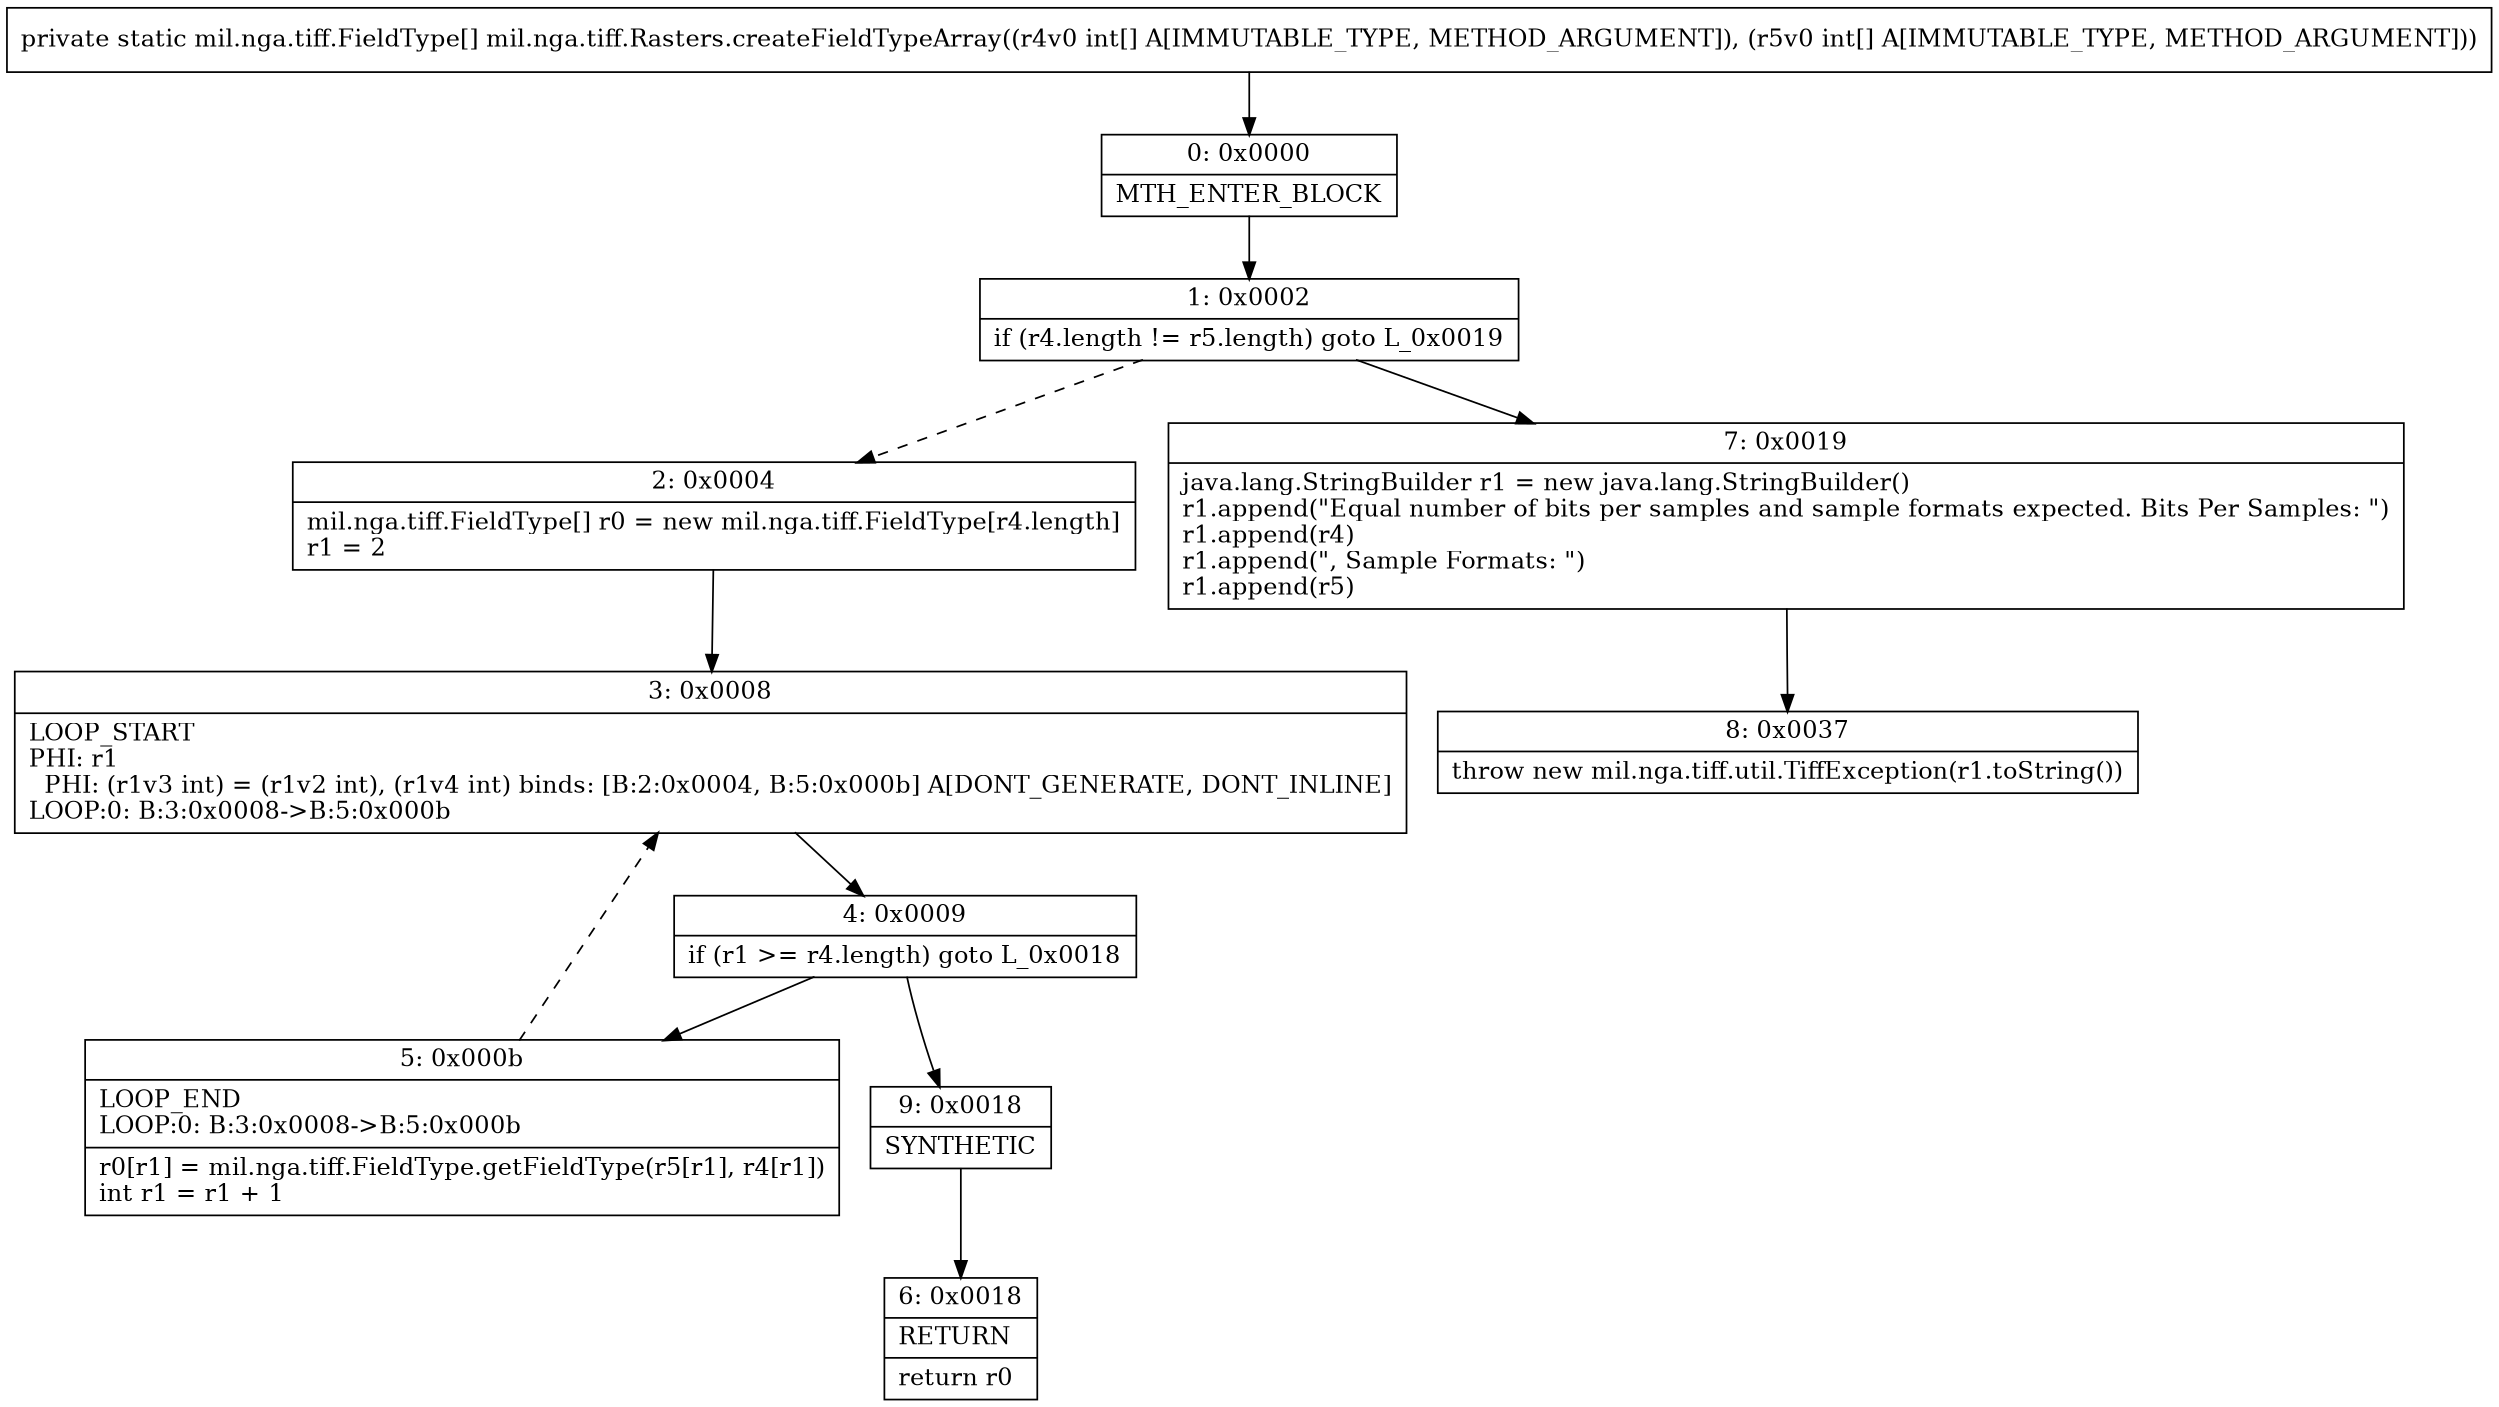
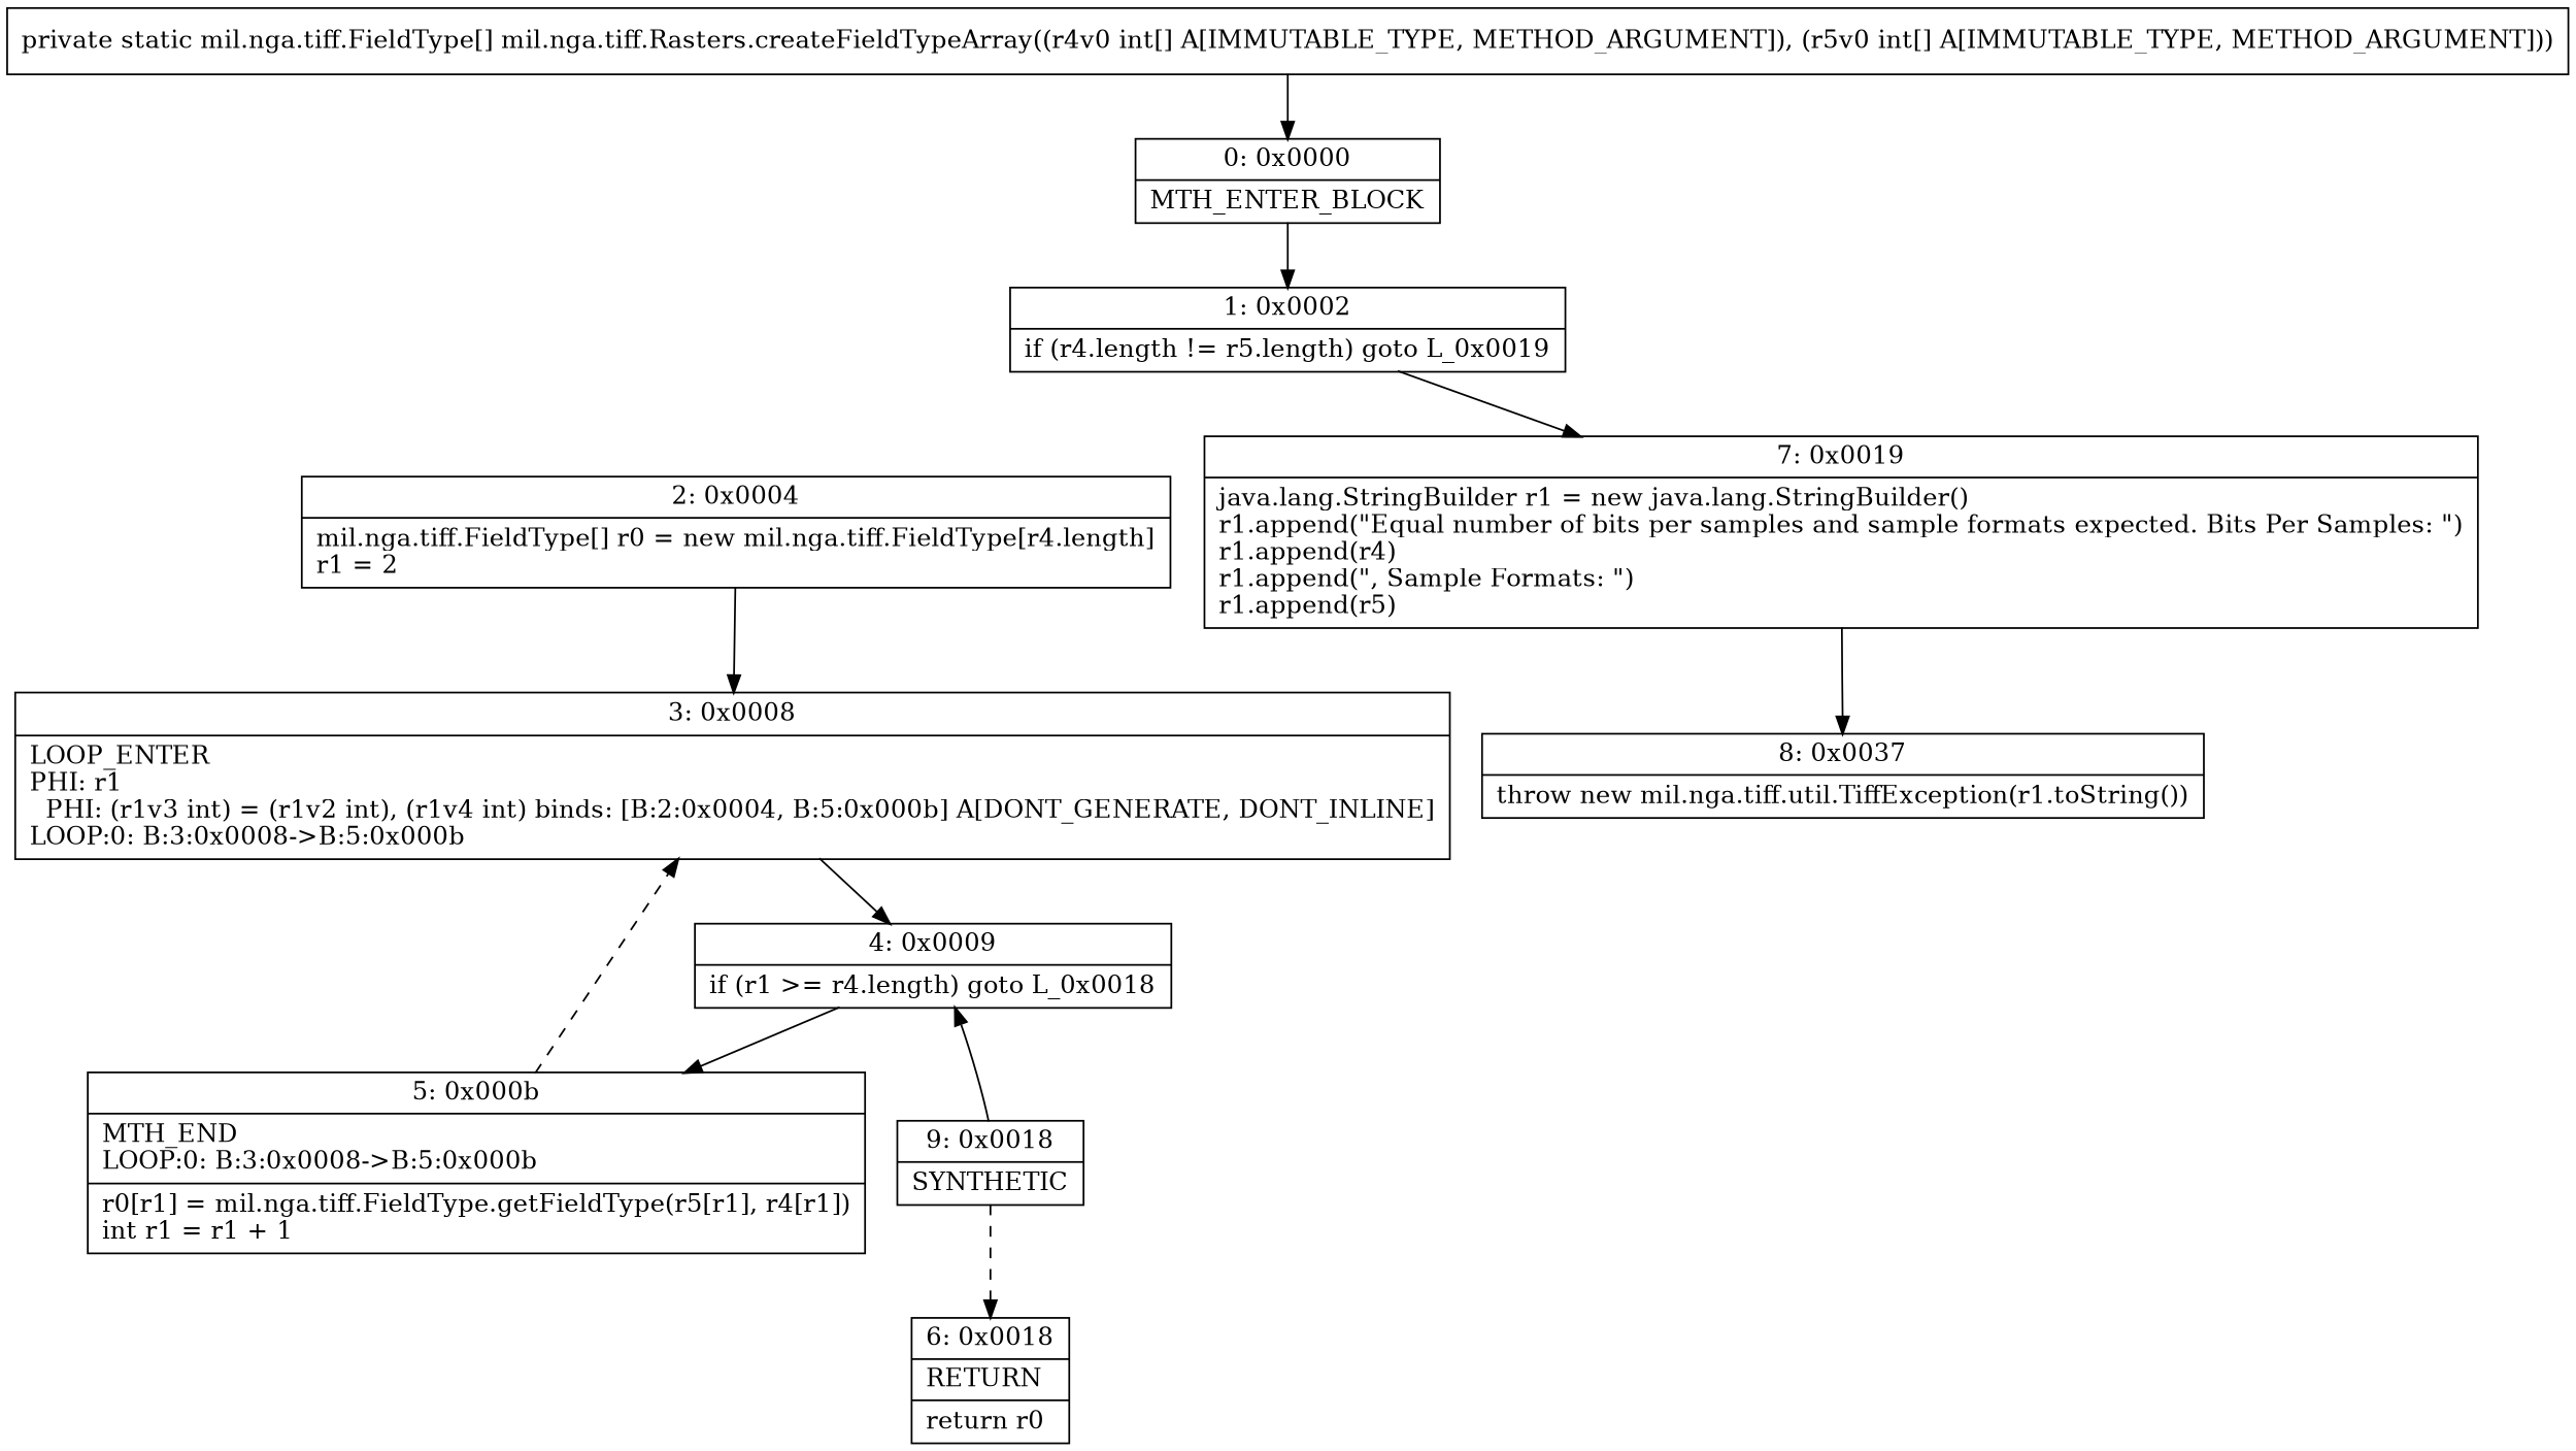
  digraph {
    node [shape=record]
    n1 [label="{0\:\ 0x0000|MTH_ENTER_BLOCK\l}"]
    n2 [label="{1\:\ 0x0002|if (r4.length != r5.length) goto L_0x0019\l}"]
    n3 [label="{2\:\ 0x0004|mil.nga.tiff.FieldType[] r0 = new mil.nga.tiff.FieldType[r4.length]\lr1 = 2\l}"]
    n4 [label="{7\:\ 0x0019|java.lang.StringBuilder r1 = new java.lang.StringBuilder()\lr1.append(\"Equal number of bits per samples and sample formats expected. Bits Per Samples: \")\lr1.append(r4)\lr1.append(\", Sample Formats: \")\lr1.append(r5)\l}"]
-   n5 [label="{3\:\ 0x0008|LOOP_START\lPHI: r1 \l  PHI: (r1v3 int) = (r1v2 int), (r1v4 int) binds: [B:2:0x0004, B:5:0x000b] A[DONT_GENERATE, DONT_INLINE]\lLOOP:0: B:3:0x0008\-\>B:5:0x000b\l}"]
+   n5 [label="{3\:\ 0x0008|LOOP_ENTER\lPHI: r1 \l  PHI: (r1v3 int) = (r1v2 int), (r1v4 int) binds: [B:2:0x0004, B:5:0x000b] A[DONT_GENERATE, DONT_INLINE]\lLOOP:0: B:3:0x0008\-\>B:5:0x000b\l}"]
    n6 [label="{8\:\ 0x0037|throw new mil.nga.tiff.util.TiffException(r1.toString())\l}"]
    n7 [label="{4\:\ 0x0009|if (r1 \>= r4.length) goto L_0x0018\l}"]
-   n8 [label="{5\:\ 0x000b|LOOP_END\lLOOP:0: B:3:0x0008\-\>B:5:0x000b\l|r0[r1] = mil.nga.tiff.FieldType.getFieldType(r5[r1], r4[r1])\lint r1 = r1 + 1\l}"]
+   n8 [label="{5\:\ 0x000b|MTH_END\lLOOP:0: B:3:0x0008\-\>B:5:0x000b\l|r0[r1] = mil.nga.tiff.FieldType.getFieldType(r5[r1], r4[r1])\lint r1 = r1 + 1\l}"]
    n9 [label="{9\:\ 0x0018|SYNTHETIC\l}"]
    n10 [label="{6\:\ 0x0018|RETURN\l|return r0\l}"]
    n11 [label="{private static mil.nga.tiff.FieldType[] mil.nga.tiff.Rasters.createFieldTypeArray((r4v0 int[] A[IMMUTABLE_TYPE, METHOD_ARGUMENT]), (r5v0 int[] A[IMMUTABLE_TYPE, METHOD_ARGUMENT])) }"]
    n1 -> n2
-   n2 -> n3 [style=dashed]
    n2 -> n4
    n3 -> n5
    n4 -> n6
    n5 -> n7
    n7 -> n8 [style=solid]
-   n7 -> n9
+   n9 -> n7
    n8 -> n5 [style=dashed]
-   n9 -> n10
+   n9 -> n10 [style=dashed]
    n11 -> n1
  }
